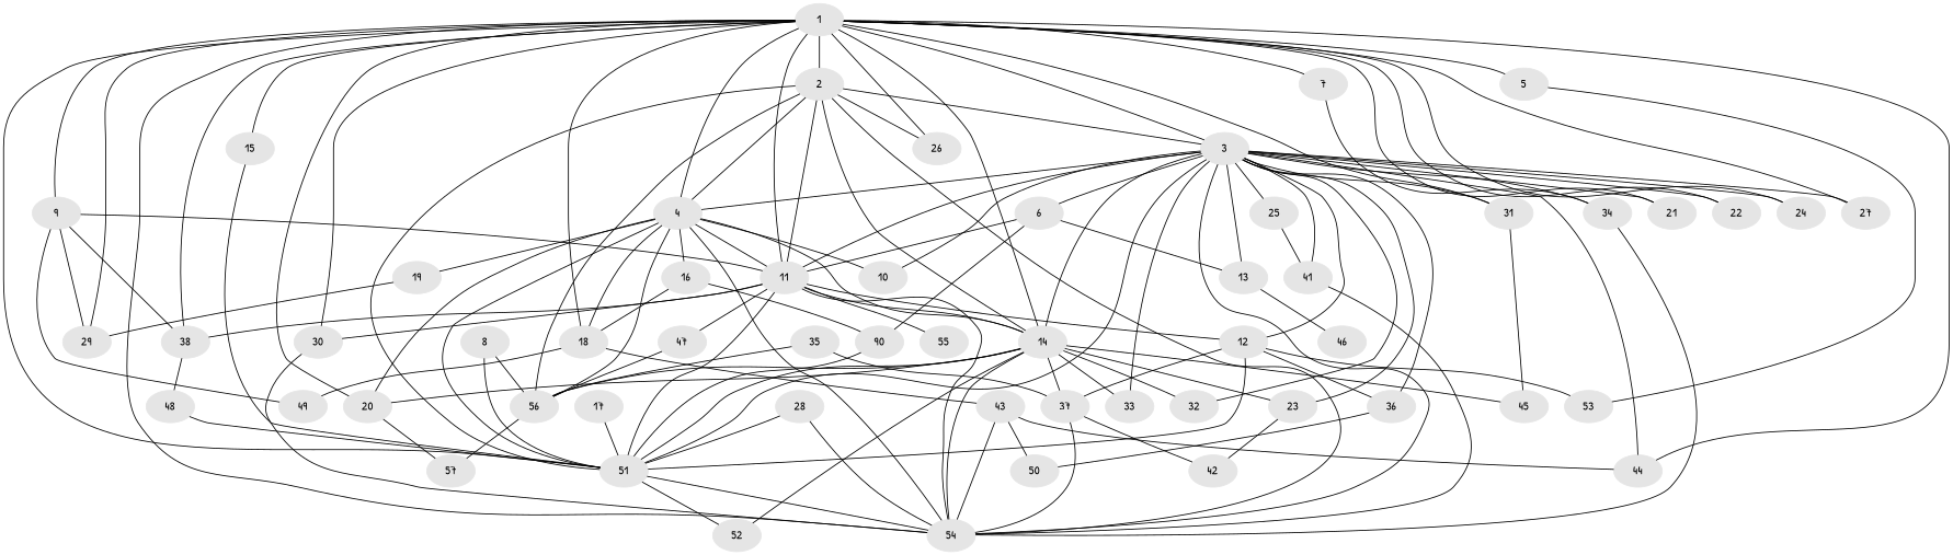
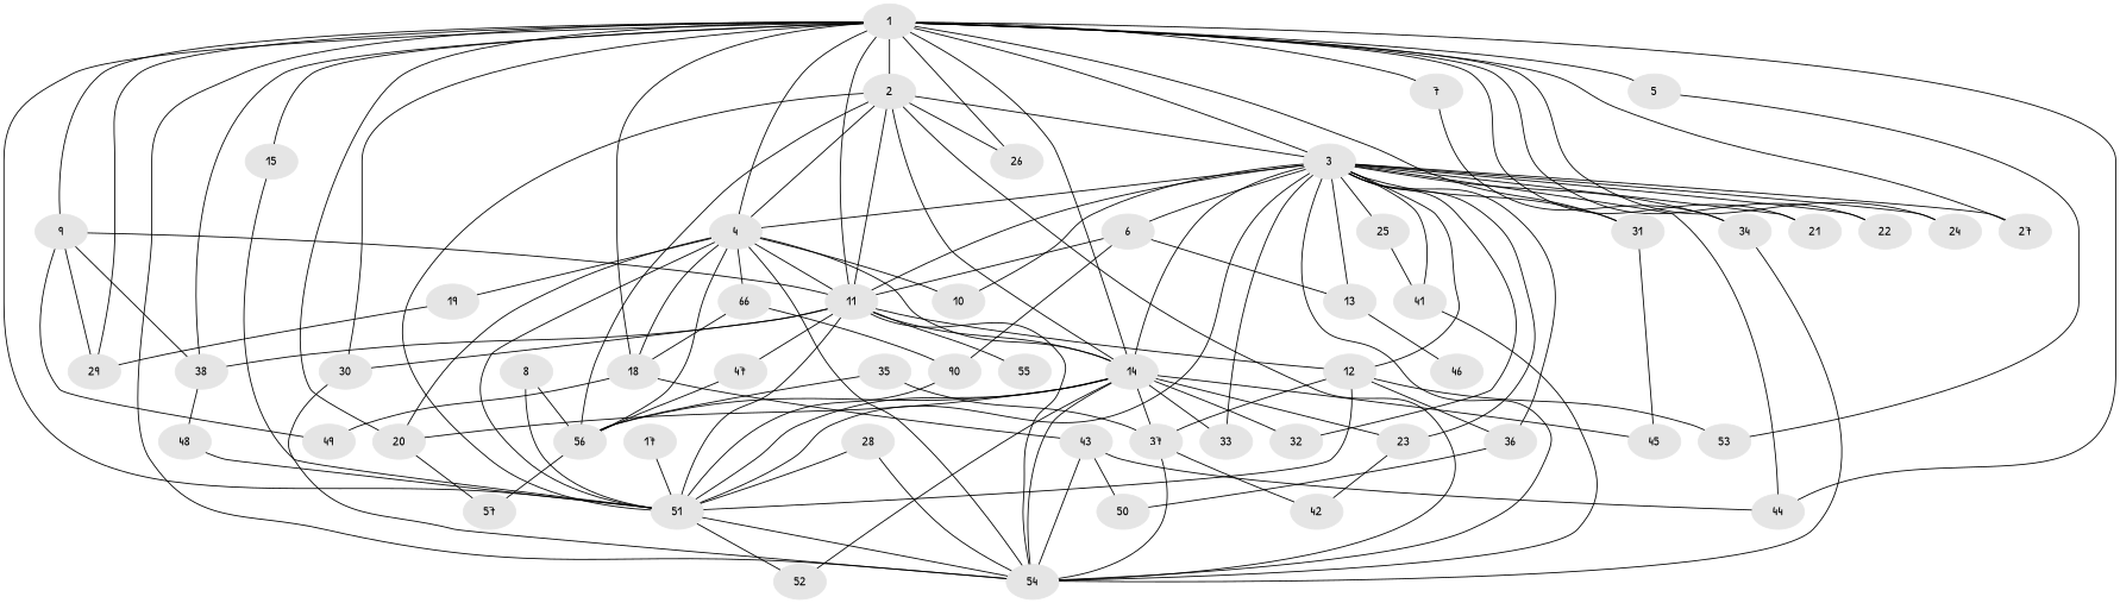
  graph {
    fontname="Patrick Hand"
    node [color=gray90 fontname="Patrick Hand" style=filled]
    edge [fontname="Patrick Hand" weight=1.0]
    1
    2
    3
    4
    5
    7
    9
    11
    14
    15
    18
    20
    21
    22
    24
    26
    27
    29
    30
    31
    38
    44
    51
    54
    56
    6
    10
    12
    13
    23
    25
    32
    33
    34
    36
    41
-   16
+   16 [label=66]
    19
    53
    49
    47
    55
    37
    45
    52
    43
    57
    48
    n49 [label=90]
    46
    42
    50
    8
    17
    28
    35
    1 -- 2 [weight=4.0]
    1 -- 3 [weight=2.0]
    1 -- 4 [weight=3.0]
    1 -- 5 [weight=2.0]
    1 -- 7 [weight=2.0]
    1 -- 9
    1 -- 11 [weight=3.0]
    1 -- 14 [weight=2.0]
    1 -- 15
    1 -- 18 [weight=2.0]
    1 -- 20
    1 -- 21
    1 -- 22
    1 -- 24
    1 -- 26
    1 -- 27
    1 -- 29 [weight=2.0]
    1 -- 30
    1 -- 31 [weight=2.0]
    1 -- 38
    1 -- 44
    1 -- 51 [weight=2.0]
    1 -- 54 [weight=2.0]
    2 -- 3 [weight=2.0]
    2 -- 4 [weight=2.0]
    2 -- 11 [weight=2.0]
    2 -- 14 [weight=3.0]
    2 -- 26
    2 -- 51 [weight=2.0]
    2 -- 54 [weight=2.0]
    2 -- 56
    3 -- 4
    3 -- 11
    3 -- 14
    3 -- 21
    3 -- 22
    3 -- 24
    3 -- 27
    3 -- 31
    3 -- 44
    3 -- 51
    3 -- 54
    3 -- 6
    3 -- 10
    3 -- 12
    3 -- 13
    3 -- 23
    3 -- 25
    3 -- 32
    3 -- 33
    3 -- 34
    3 -- 36
    3 -- 41 [weight=2.0]
    4 -- 11
    4 -- 14
    4 -- 18
    4 -- 20
    4 -- 51
    4 -- 54
    4 -- 56
    4 -- 10
    4 -- 16
    4 -- 19
    5 -- 53
    7 -- 34
    9 -- 11
    9 -- 29
    9 -- 38
    9 -- 49
    11 -- 14
    11 -- 30
    11 -- 38
    11 -- 51
    11 -- 54
    11 -- 12
    11 -- 47
    11 -- 55
    14 -- 20
    14 -- 51
    14 -- 54 [weight=2.0]
    14 -- 56
    14 -- 23
    14 -- 32
    14 -- 33
    14 -- 37
    14 -- 45
    14 -- 52
    15 -- 51
    18 -- 49
    18 -- 43
    20 -- 57
    30 -- 54
    31 -- 45
    38 -- 48
    51 -- 54 [weight=2.0]
    51 -- 52
    56 -- 57
    6 -- 11
    6 -- 13
    6 -- n49
    12 -- 51
    12 -- 36
    12 -- 53
    12 -- 37
    13 -- 46
    23 -- 42
    25 -- 41
    34 -- 54
    36 -- 50
    41 -- 54
    16 -- 18
    16 -- n49
    19 -- 29
    47 -- 56
    37 -- 54
    37 -- 42
    43 -- 44
    43 -- 54
    43 -- 50
    48 -- 51
    n49 -- 51
    8 -- 51
    8 -- 56
    17 -- 51
    28 -- 51
    28 -- 54
    35 -- 56
    35 -- 37
  }
